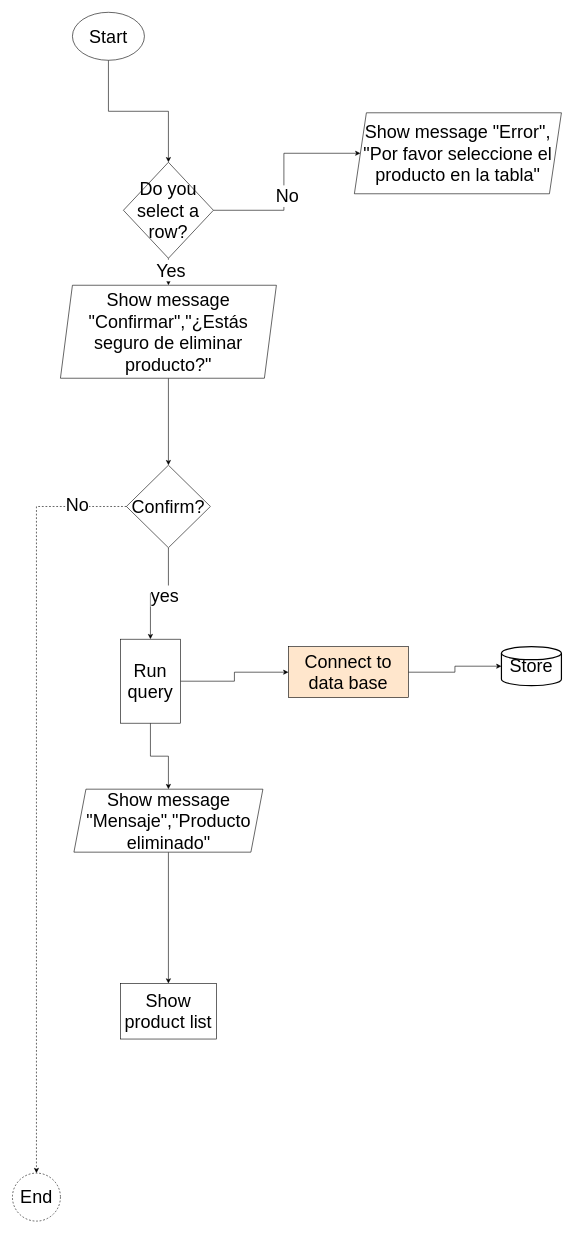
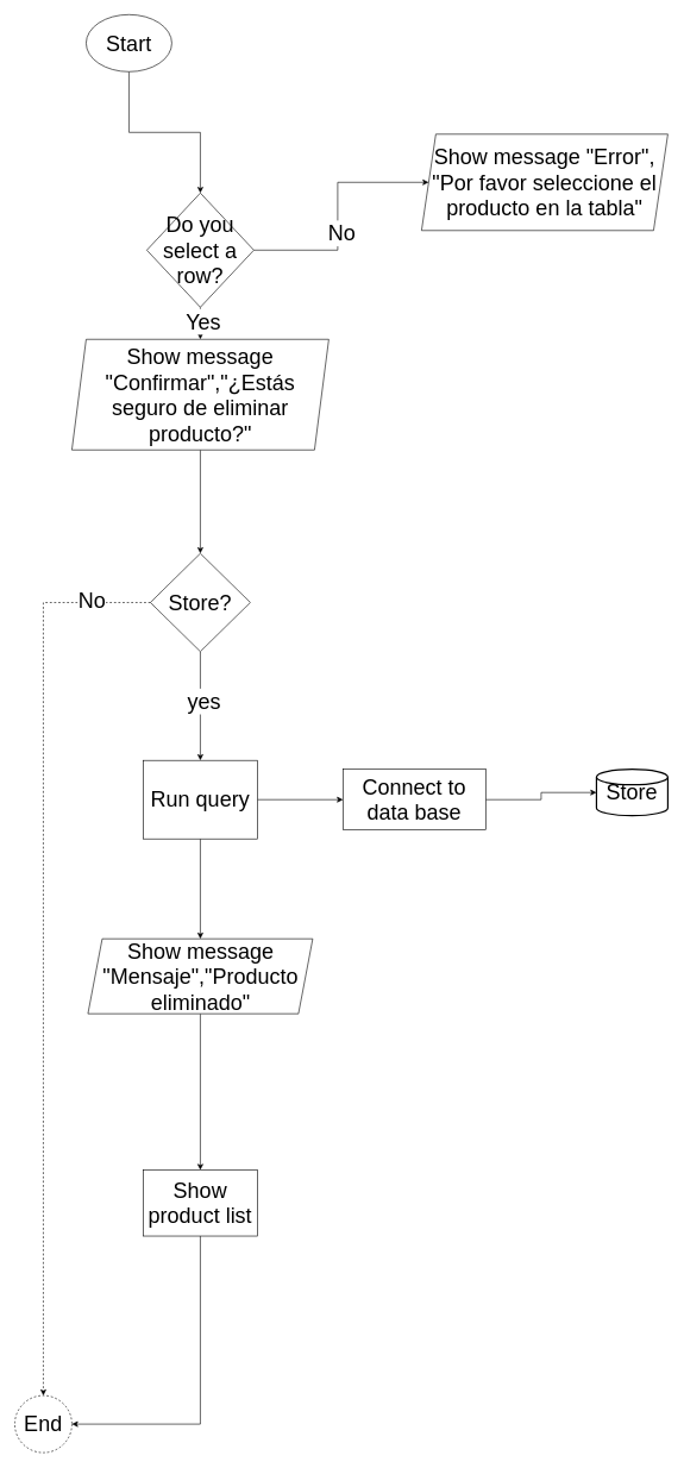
  <mxCell id="0" />
  <mxCell id="1" parent="0" />
  <mxCell id="2" value="" style="edgeStyle=orthogonalEdgeStyle;rounded=0;orthogonalLoop=1;jettySize=auto;html=1;" edge="1" parent="1" source="3" target="8"><mxGeometry relative="1" as="geometry" /></mxCell>
  <mxCell id="3" value="&lt;font style=&quot;font-size: 30px;&quot;&gt;Start&lt;/font&gt;" style="ellipse;whiteSpace=wrap;html=1;" vertex="1" parent="1"><mxGeometry x="120" y="20" width="120" height="80" as="geometry" /></mxCell>
  <mxCell id="4" value="" style="edgeStyle=orthogonalEdgeStyle;rounded=0;orthogonalLoop=1;jettySize=auto;html=1;" edge="1" parent="1" source="8" target="9"><mxGeometry relative="1" as="geometry" /></mxCell>
  <mxCell id="5" value="&lt;font style=&quot;font-size: 30px;&quot;&gt;No&lt;/font&gt;" style="edgeLabel;html=1;align=center;verticalAlign=middle;resizable=0;points=[];" vertex="1" connectable="0" parent="4"><mxGeometry x="-0.165" y="-6" relative="1" as="geometry"><mxPoint x="-1" as="offset" /></mxGeometry></mxCell>
  <mxCell id="6" value="" style="edgeStyle=orthogonalEdgeStyle;rounded=0;orthogonalLoop=1;jettySize=auto;html=1;entryX=0.5;entryY=0;entryDx=0;entryDy=0;" edge="1" parent="1" source="8" target="11"><mxGeometry relative="1" as="geometry"><mxPoint x="280" y="465" as="targetPoint" /></mxGeometry></mxCell>
  <mxCell id="7" value="&lt;font style=&quot;font-size: 30px;&quot;&gt;Yes&lt;/font&gt;" style="edgeLabel;html=1;align=center;verticalAlign=middle;resizable=0;points=[];" vertex="1" connectable="0" parent="6"><mxGeometry x="-0.165" y="3" relative="1" as="geometry"><mxPoint as="offset" /></mxGeometry></mxCell>
  <mxCell id="8" value="&lt;span style=&quot;font-size: 30px;&quot;&gt;Do you select a row?&lt;/span&gt;" style="rhombus;whiteSpace=wrap;html=1;" vertex="1" parent="1"><mxGeometry x="205" y="270" width="150" height="160" as="geometry" /></mxCell>
  <mxCell id="9" value="&lt;font style=&quot;font-size: 30px;&quot;&gt;Show message &quot;Error&quot;, &quot;Por favor seleccione el producto en la tabla&quot;&lt;/font&gt;" style="shape=parallelogram;perimeter=parallelogramPerimeter;whiteSpace=wrap;html=1;fixedSize=1;" vertex="1" parent="1"><mxGeometry x="590" y="187.5" width="345.12" height="135" as="geometry" /></mxCell>
  <mxCell id="10" value="" style="edgeStyle=orthogonalEdgeStyle;rounded=0;orthogonalLoop=1;jettySize=auto;html=1;" edge="1" parent="1" source="11" target="16"><mxGeometry relative="1" as="geometry" /></mxCell>
  <mxCell id="11" value="&lt;font style=&quot;font-size: 30px;&quot;&gt;Show message &quot;Confirmar&quot;,&quot;¿Estás seguro de eliminar producto?&quot;&lt;/font&gt;" style="shape=parallelogram;perimeter=parallelogramPerimeter;whiteSpace=wrap;html=1;fixedSize=1;" vertex="1" parent="1"><mxGeometry x="100" y="475" width="360" height="155" as="geometry" /></mxCell>
  <mxCell id="12" value="" style="edgeStyle=orthogonalEdgeStyle;rounded=0;orthogonalLoop=1;jettySize=auto;html=1;" edge="1" parent="1" source="16" target="19"><mxGeometry relative="1" as="geometry" /></mxCell>
  <mxCell id="13" value="&lt;font style=&quot;font-size: 30px;&quot;&gt;yes&lt;/font&gt;" style="edgeLabel;html=1;align=center;verticalAlign=middle;resizable=0;points=[];" vertex="1" connectable="0" parent="12"><mxGeometry x="-0.092" y="4" relative="1" as="geometry"><mxPoint as="offset" /></mxGeometry></mxCell>
  <mxCell id="14" value="" style="edgeStyle=orthogonalEdgeStyle;rounded=0;orthogonalLoop=1;jettySize=auto;html=1;dashed=1;" edge="1" parent="1" source="16" target="27"><mxGeometry relative="1" as="geometry" /></mxCell>
  <mxCell id="15" value="&lt;font style=&quot;font-size: 30px;&quot;&gt;No&lt;/font&gt;" style="edgeLabel;html=1;align=center;verticalAlign=middle;resizable=0;points=[];" vertex="1" connectable="0" parent="14"><mxGeometry x="-0.869" y="-3" relative="1" as="geometry"><mxPoint as="offset" /></mxGeometry></mxCell>
- <mxCell id="16" value="&lt;font style=&quot;font-size: 30px;&quot;&gt;Confirm?&lt;/font&gt;" style="rhombus;whiteSpace=wrap;html=1;" vertex="1" parent="1"><mxGeometry x="210" y="775" width="140" height="137.5" as="geometry" /></mxCell>
+ <mxCell id="16" value="&lt;font style=&quot;font-size: 30px;&quot;&gt;Store?&lt;/font&gt;" style="rhombus;whiteSpace=wrap;html=1;" vertex="1" parent="1"><mxGeometry x="210" y="775" width="140" height="137.5" as="geometry" /></mxCell>
  <mxCell id="17" value="" style="edgeStyle=orthogonalEdgeStyle;rounded=0;orthogonalLoop=1;jettySize=auto;html=1;" edge="1" parent="1" source="19" target="21"><mxGeometry relative="1" as="geometry" /></mxCell>
  <mxCell id="18" value="" style="edgeStyle=orthogonalEdgeStyle;rounded=0;orthogonalLoop=1;jettySize=auto;html=1;" edge="1" parent="1" source="19" target="24"><mxGeometry relative="1" as="geometry" /></mxCell>
- <mxCell id="19" value="&lt;font style=&quot;font-size: 30px;&quot;&gt;Run query&lt;/font&gt;" style="whiteSpace=wrap;html=1;" vertex="1" parent="1"><mxGeometry x="200" y="1065" width="100" height="140" as="geometry" /></mxCell>
+ <mxCell id="19" value="&lt;font style=&quot;font-size: 30px;&quot;&gt;Run query&lt;/font&gt;" style="whiteSpace=wrap;html=1;" vertex="1" parent="1"><mxGeometry x="200" y="1065" width="160" height="110" as="geometry" /></mxCell>
  <mxCell id="20" value="" style="edgeStyle=orthogonalEdgeStyle;rounded=0;orthogonalLoop=1;jettySize=auto;html=1;" edge="1" parent="1" source="21" target="22"><mxGeometry relative="1" as="geometry" /></mxCell>
- <mxCell id="21" value="&lt;font style=&quot;font-size: 30px;&quot;&gt;Connect to data base&lt;/font&gt;" style="whiteSpace=wrap;html=1;fillColor=#ffe6cc;" vertex="1" parent="1"><mxGeometry x="480" y="1077.5" width="200" height="85" as="geometry" /></mxCell>
+ <mxCell id="21" value="&lt;font style=&quot;font-size: 30px;&quot;&gt;Connect to data base&lt;/font&gt;" style="whiteSpace=wrap;html=1;" vertex="1" parent="1"><mxGeometry x="480" y="1077.5" width="200" height="85" as="geometry" /></mxCell>
  <mxCell id="22" value="&lt;font style=&quot;font-size: 30px;&quot;&gt;Store&lt;/font&gt;" style="strokeWidth=2;html=1;shape=mxgraph.flowchart.database;whiteSpace=wrap;" vertex="1" parent="1"><mxGeometry x="835.12" y="1077.5" width="100" height="65" as="geometry" /></mxCell>
  <mxCell id="23" value="" style="edgeStyle=orthogonalEdgeStyle;rounded=0;orthogonalLoop=1;jettySize=auto;html=1;" edge="1" parent="1" source="24" target="26"><mxGeometry relative="1" as="geometry" /></mxCell>
  <mxCell id="24" value="&lt;font style=&quot;font-size: 30px;&quot;&gt;Show message &quot;Mensaje&quot;,&quot;Producto eliminado&quot;&lt;/font&gt;" style="shape=parallelogram;perimeter=parallelogramPerimeter;whiteSpace=wrap;html=1;fixedSize=1;" vertex="1" parent="1"><mxGeometry x="122.5" y="1315" width="315" height="105" as="geometry" /></mxCell>
+ <mxCell id="25" value="" style="edgeStyle=orthogonalEdgeStyle;rounded=0;orthogonalLoop=1;jettySize=auto;html=1;entryX=1;entryY=0.5;entryDx=0;entryDy=0;" edge="1" parent="1" source="26" target="27"><mxGeometry relative="1" as="geometry"><mxPoint x="280" y="1701.25" as="targetPoint" /><Array as="points"><mxPoint x="280" y="1995" /></Array></mxGeometry></mxCell>
  <mxCell id="26" value="&lt;font style=&quot;font-size: 30px;&quot;&gt;Show product list&lt;/font&gt;" style="whiteSpace=wrap;html=1;" vertex="1" parent="1"><mxGeometry x="200" y="1639" width="160" height="92.5" as="geometry" /></mxCell>
  <mxCell id="27" value="&lt;font style=&quot;font-size: 30px;&quot;&gt;End&lt;/font&gt;" style="ellipse;whiteSpace=wrap;html=1;dashed=1;" vertex="1" parent="1"><mxGeometry x="20" y="1955" width="80" height="80" as="geometry" /></mxCell>
